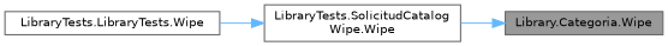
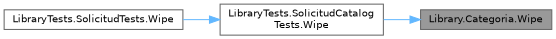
  digraph {
    rankdir=RL
    node [color=grey40 fillcolor=white fontname=Helvetica fontsize=10 shape=box style=filled]
    edge [color=steelblue1 dir=back fontname=Helvetica fontsize=10 labelfontname=Helvetica labelfontsize=10 style=solid]
    n1 [color=gray40 fillcolor=grey60 fontcolor=black height=0.2 label="Library.Categoria.Wipe" width=0.4]
-   n2 [height=0.2 label="LibraryTests.SolicitudCatalog\lWipe.Wipe" width=0.4]
-   n3 [height=0.2 label="LibraryTests.LibraryTests.Wipe" width=0.4]
+   n2 [height=0.2 label="LibraryTests.SolicitudCatalog\lTests.Wipe" width=0.4]
+   n3 [height=0.2 label="LibraryTests.SolicitudTests.Wipe" width=0.4]
    n1 -> n2
    n2 -> n3
  }
